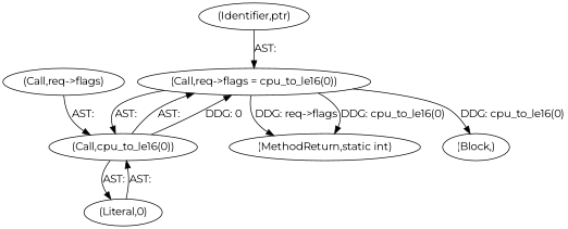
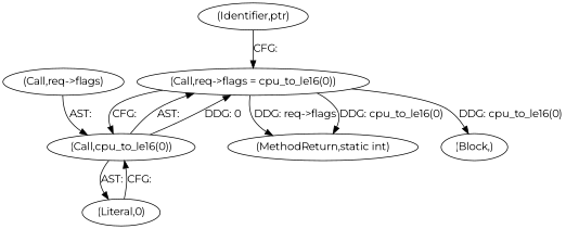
  digraph {
    fontname=Montserrat
    node [fontname=Montserrat]
    edge [fontname=Montserrat]
    n1 [label="(Call,req->flags = cpu_to_le16(0))"]
    n2 [label="(Call,cpu_to_le16(0))"]
    n3 [label="(MethodReturn,static int)"]
    n4 [label="(Block,)"]
    n5 [label="(Literal,0)"]
    n6 [label="(Call,req->flags)"]
    n7 [label="(Identifier,ptr)"]
-   n1 -> n2 [label="AST: "]
+   n1 -> n2 [label="CFG: "]
    n1 -> n3 [label="DDG: req->flags"]
    n1 -> n3 [label="DDG: cpu_to_le16(0)"]
    n1 -> n4 [label="DDG: cpu_to_le16(0)"]
    n2 -> n1 [label="AST: "]
    n2 -> n1 [label="DDG: 0"]
    n2 -> n5 [label="AST: "]
-   n5 -> n2 [label="AST: "]
+   n5 -> n2 [label="CFG: "]
    n6 -> n2 [label="AST: "]
-   n7 -> n1 [label="AST: "]
+   n7 -> n1 [label="CFG: "]
  }
